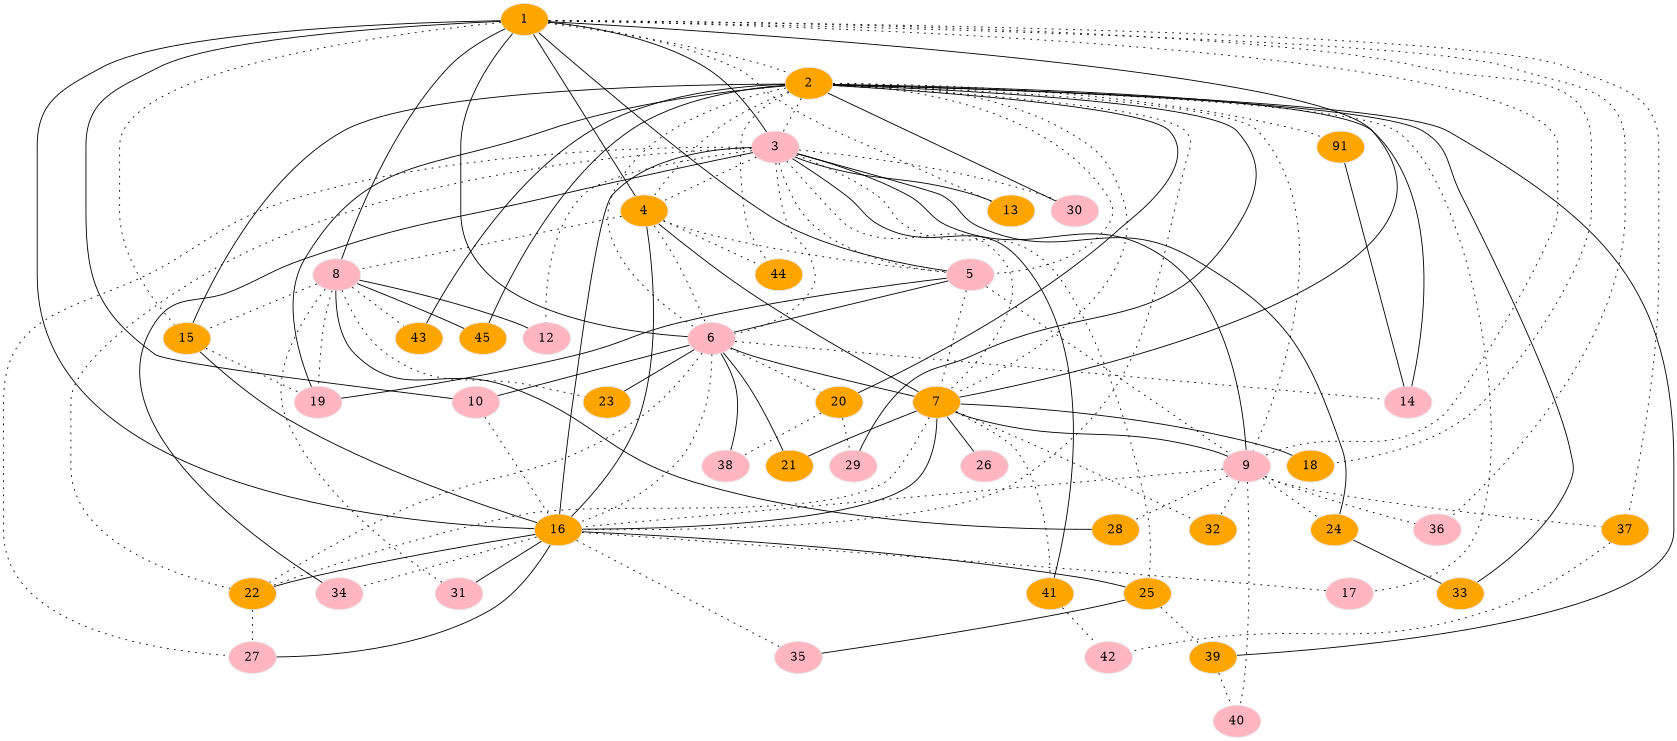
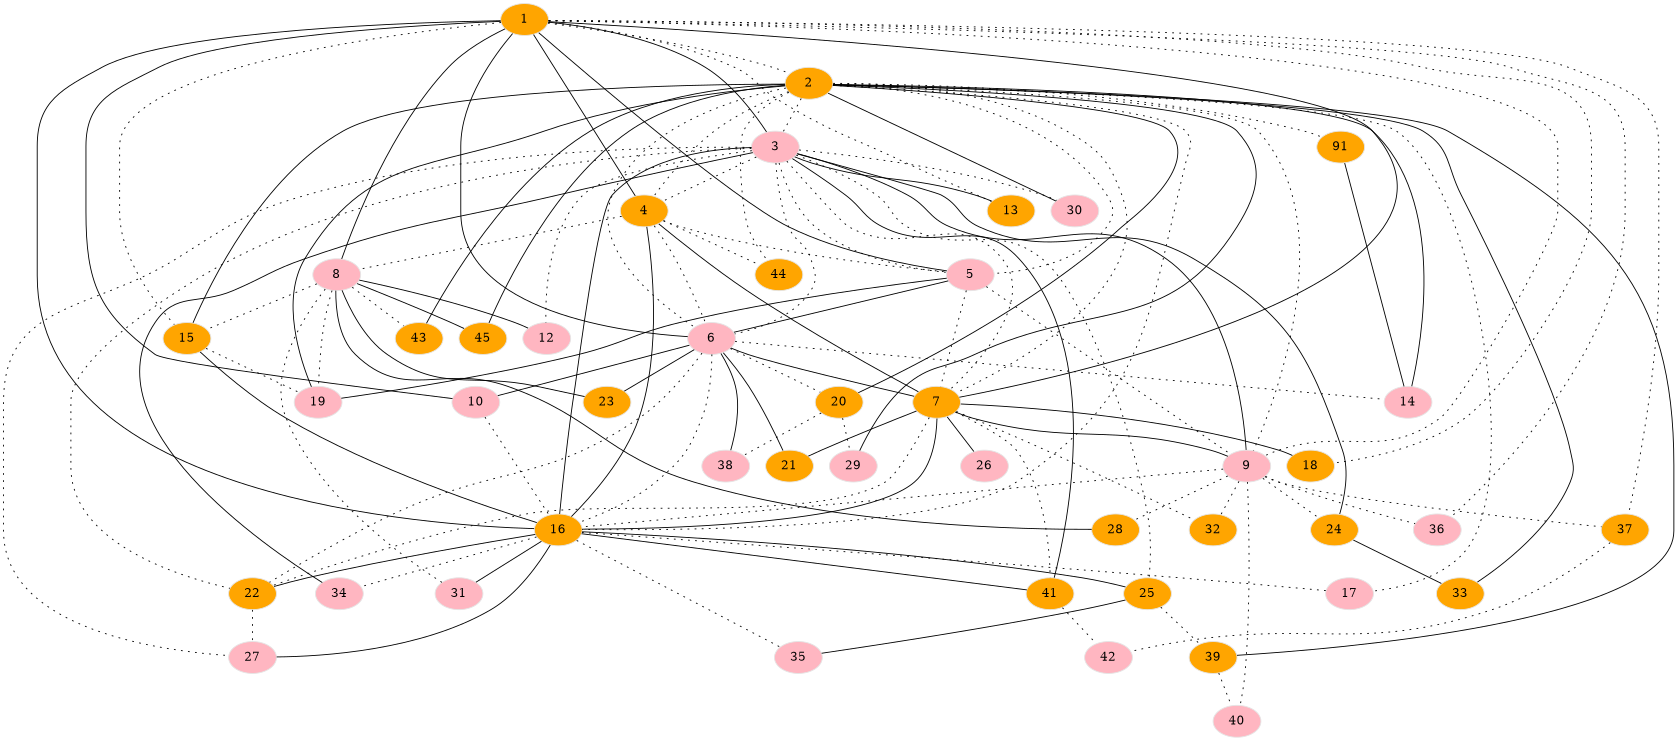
  graph {
    node [color=gray90 fillcolor=orange style=filled]
    edge [style=dotted weight=1.0]
    1
    2
    3 [fillcolor=lightpink]
    4
    5 [fillcolor=lightpink]
    6 [fillcolor=lightpink]
    7
    8 [fillcolor=lightpink]
    9 [fillcolor=lightpink]
    10 [fillcolor=lightpink]
    13
    15
    16
    18
    36 [fillcolor=lightpink]
    37
    n17 [label=91]
    14 [fillcolor=lightpink]
    17 [fillcolor=lightpink]
    19 [fillcolor=lightpink]
    20
    29 [fillcolor=lightpink]
    30 [fillcolor=lightpink]
    33
    39
    43
    44
    45
    12 [fillcolor=lightpink]
    22
    24
    25
    27 [fillcolor=lightpink]
    34 [fillcolor=lightpink]
    41
    21
    23
    38 [fillcolor=lightpink]
    26 [fillcolor=lightpink]
    32
    28
    31 [fillcolor=lightpink]
    40 [fillcolor=lightpink]
    35 [fillcolor=lightpink]
    42 [fillcolor=lightpink]
    1 -- 2 [weight=6.0]
    1 -- 3 [style=solid weight=2.0]
    1 -- 4 [style=solid weight=9.0]
    1 -- 5 [style=solid]
    1 -- 6 [style=solid weight=2.0]
    1 -- 7 [style=solid]
    1 -- 8 [style=solid weight=2.0]
    1 -- 9 [weight=2.0]
    1 -- 10 [style=solid]
    1 -- 13
    1 -- 15
    1 -- 16 [style=solid weight=2.0]
    1 -- 18
    1 -- 36
    1 -- 37
    2 -- 3 [weight=4.0]
    2 -- 4 [weight=4.0]
    2 -- 5 [weight=2.0]
    2 -- 6 [weight=2.0]
    2 -- 7 [weight=2.0]
    2 -- 9 [weight=2.0]
    2 -- 15 [style=solid weight=2.0]
    2 -- 16
    2 -- n17 [weight=2.0]
    2 -- 14 [style=solid]
    2 -- 17
    2 -- 19 [style=solid]
    2 -- 20 [style=solid weight=3.0]
    2 -- 29 [style=solid]
    2 -- 30 [style=solid]
    2 -- 33 [style=solid]
    2 -- 39 [style=solid]
    2 -- 43 [style=solid]
    2 -- 44
    2 -- 45 [style=solid]
    3 -- 4 [weight=4.0]
    3 -- 5 [weight=2.0]
    3 -- 6 [weight=2.0]
    3 -- 7 [weight=2.0]
    3 -- 9 [style=solid weight=2.0]
    3 -- 13 [style=solid]
    3 -- 16 [style=solid weight=8.0]
    3 -- 30
    3 -- 12
    3 -- 22
    3 -- 24 [style=solid]
    3 -- 25
    3 -- 27
    3 -- 34 [style=solid]
    3 -- 41 [style=solid]
    4 -- 5 [weight=3.0]
    4 -- 6 [weight=3.0]
    4 -- 7 [style=solid weight=3.0]
    4 -- 8
    4 -- 16 [style=solid]
    4 -- 44
    5 -- 6 [style=solid]
    5 -- 7
    5 -- 9 [weight=10.0]
    5 -- 19 [style=solid]
    6 -- 7 [style=solid]
    6 -- 10 [style=solid]
    6 -- 16
    6 -- 14
    6 -- 20
    6 -- 22
    6 -- 21 [style=solid]
    6 -- 23 [style=solid]
    6 -- 38 [style=solid]
    7 -- 9 [style=solid weight=2.0]
    7 -- 16 [style=solid]
    7 -- 18 [style=solid]
    7 -- 22
    7 -- 41
    7 -- 21 [style=solid]
    7 -- 26 [style=solid]
    7 -- 32
    8 -- 15 [weight=2.0]
    8 -- 19
    8 -- 43
    8 -- 45 [style=solid]
    8 -- 12 [style=solid]
-   8 -- 23
+   8 -- 23 [style=solid]
    8 -- 28 [style=solid]
    8 -- 31
    9 -- 16
    9 -- 36
    9 -- 37
    9 -- 24 [weight=2.0]
    9 -- 32
    9 -- 28
    9 -- 40
    10 -- 16
    15 -- 16 [style=solid]
    15 -- 19 [weight=2.0]
    16 -- 17
    16 -- 22 [style=solid]
    16 -- 25 [style=solid]
    16 -- 27 [style=solid]
    16 -- 34
+   16 -- 41 [style=solid]
    16 -- 31 [style=solid]
    16 -- 35
    37 -- 42
    n17 -- 14 [style=solid]
    20 -- 29
    20 -- 38
    39 -- 40
    22 -- 27
    24 -- 33 [style=solid]
    25 -- 39
    25 -- 35 [style=solid]
    41 -- 42
  }
